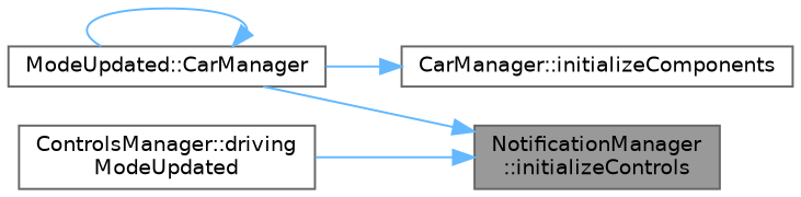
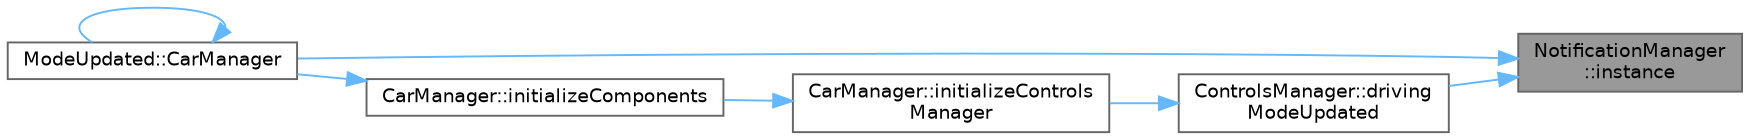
  digraph {
    rankdir=RL
    node [color=grey40 fillcolor=white fontname=Helvetica fontsize=10 shape=box style=filled]
    edge [color=steelblue1 dir=back fontname=Helvetica fontsize=10 labelfontname=Helvetica labelfontsize=10 style=solid]
-   n1 [color=gray40 fillcolor=grey60 fontcolor=black height=0.2 label="NotificationManager\l::initializeControls" width=0.4]
+   n1 [color=gray40 fillcolor=grey60 fontcolor=black height=0.2 label="NotificationManager\l::instance" width=0.4]
    n2 [height=0.2 label="ModeUpdated::CarManager" width=0.4]
    n3 [height=0.2 label="ControlsManager::driving\lModeUpdated" width=0.4]
+   n4 [height=0.2 label="CarManager::initializeControls\lManager" width=0.4]
    n5 [height=0.2 label="CarManager::initializeComponents" width=0.4]
    n1 -> n2
    n1 -> n3
    n2 -> n2
+   n3 -> n4
+   n4 -> n5
    n5 -> n2
  }
